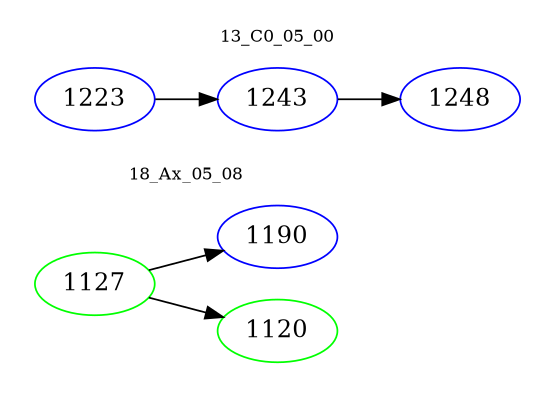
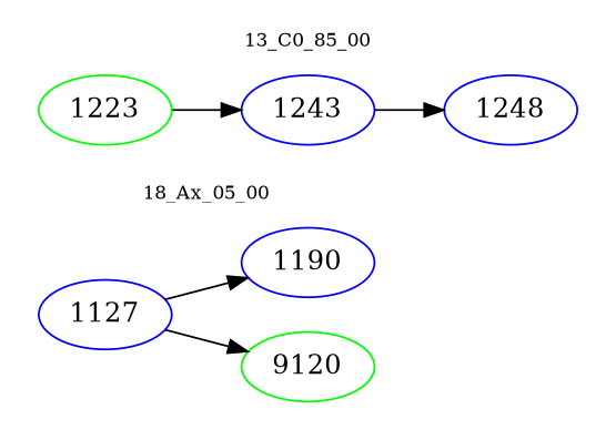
  digraph {
    rankdir=LR
    node [color=blue]
    edge [color=black]
-   n1 [color=green label=1127]
-   n2 [color=green label=1120]
+   n1 [label=1127]
+   n2 [color=green label=9120]
    n3 [label=1190]
    n4 [label=1243]
-   n5 [label=1223]
+   n5 [color=green label=1223]
    n6 [label=1248]
    subgraph cluster_1 {
      color=white
      fontsize=10
-     label="18_Ax_05_08"
+     label="18_Ax_05_00"
      n1
      n2
      n3
    }
    subgraph cluster_2 {
      color=white
      fontsize=10
-     label="13_C0_05_00"
+     label="13_C0_85_00"
      n4
      n5
      n6
    }
    n1 -> n2
    n1 -> n3
    n4 -> n6
    n5 -> n4
  }
